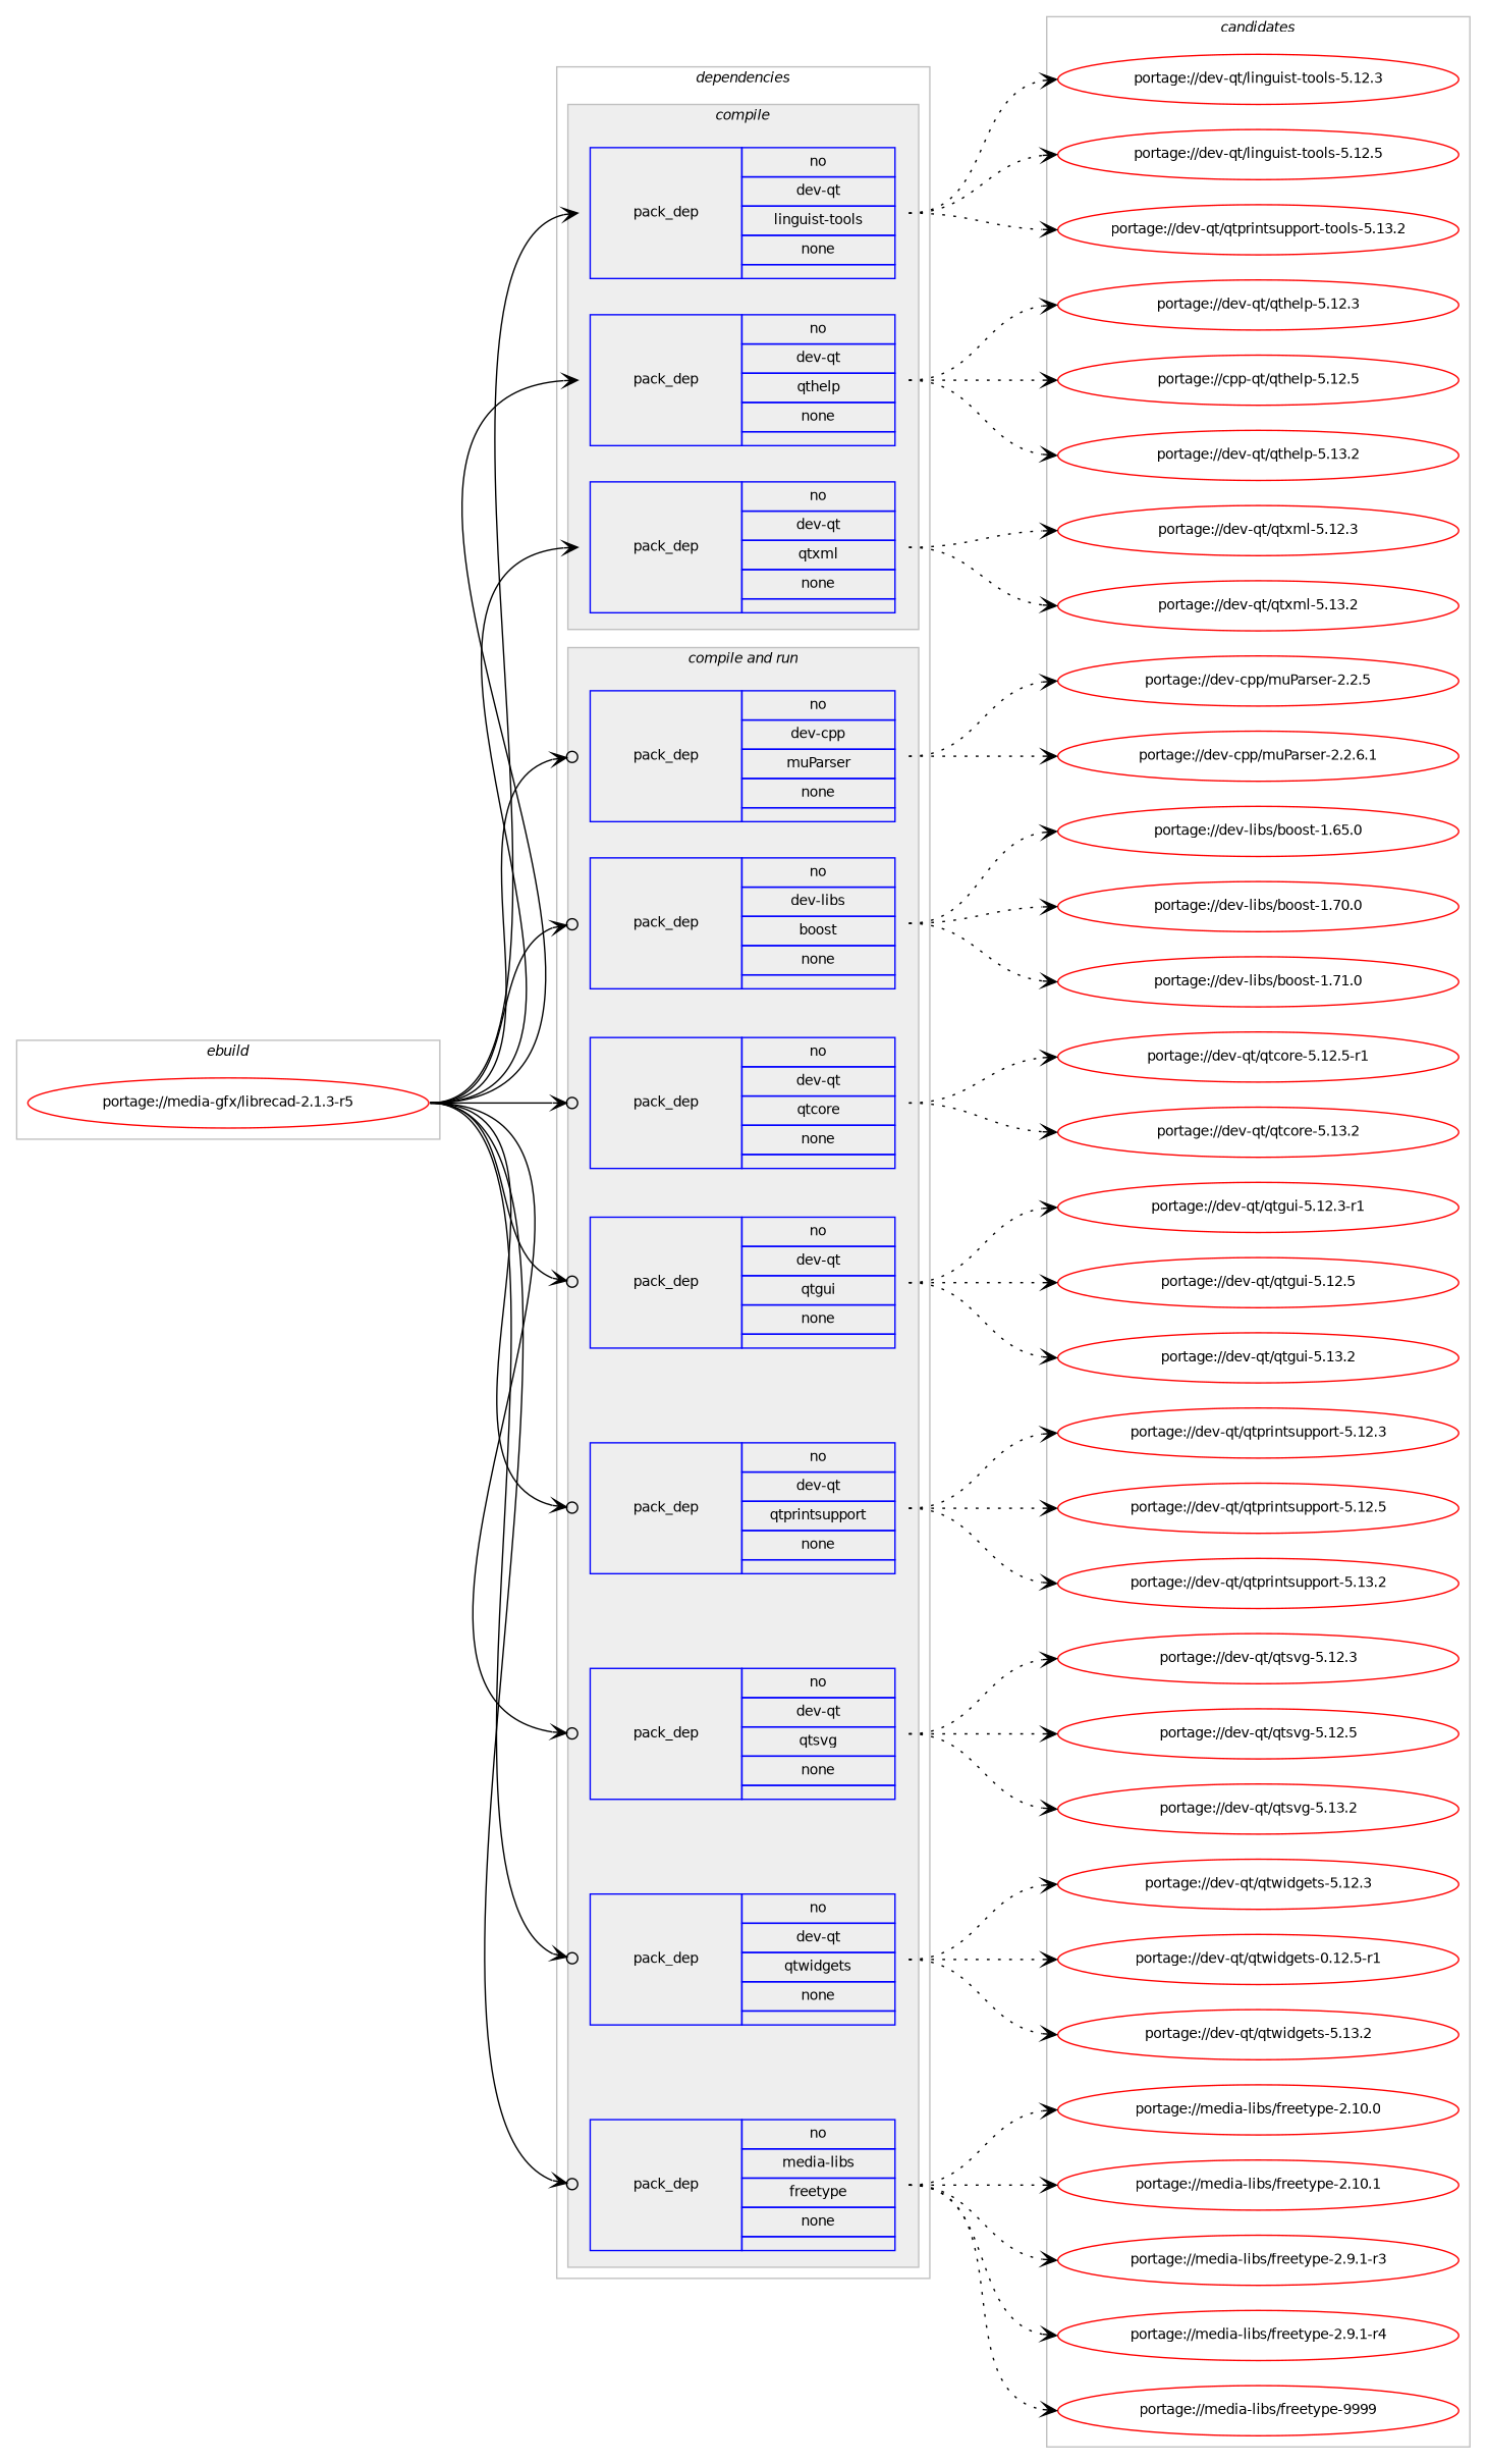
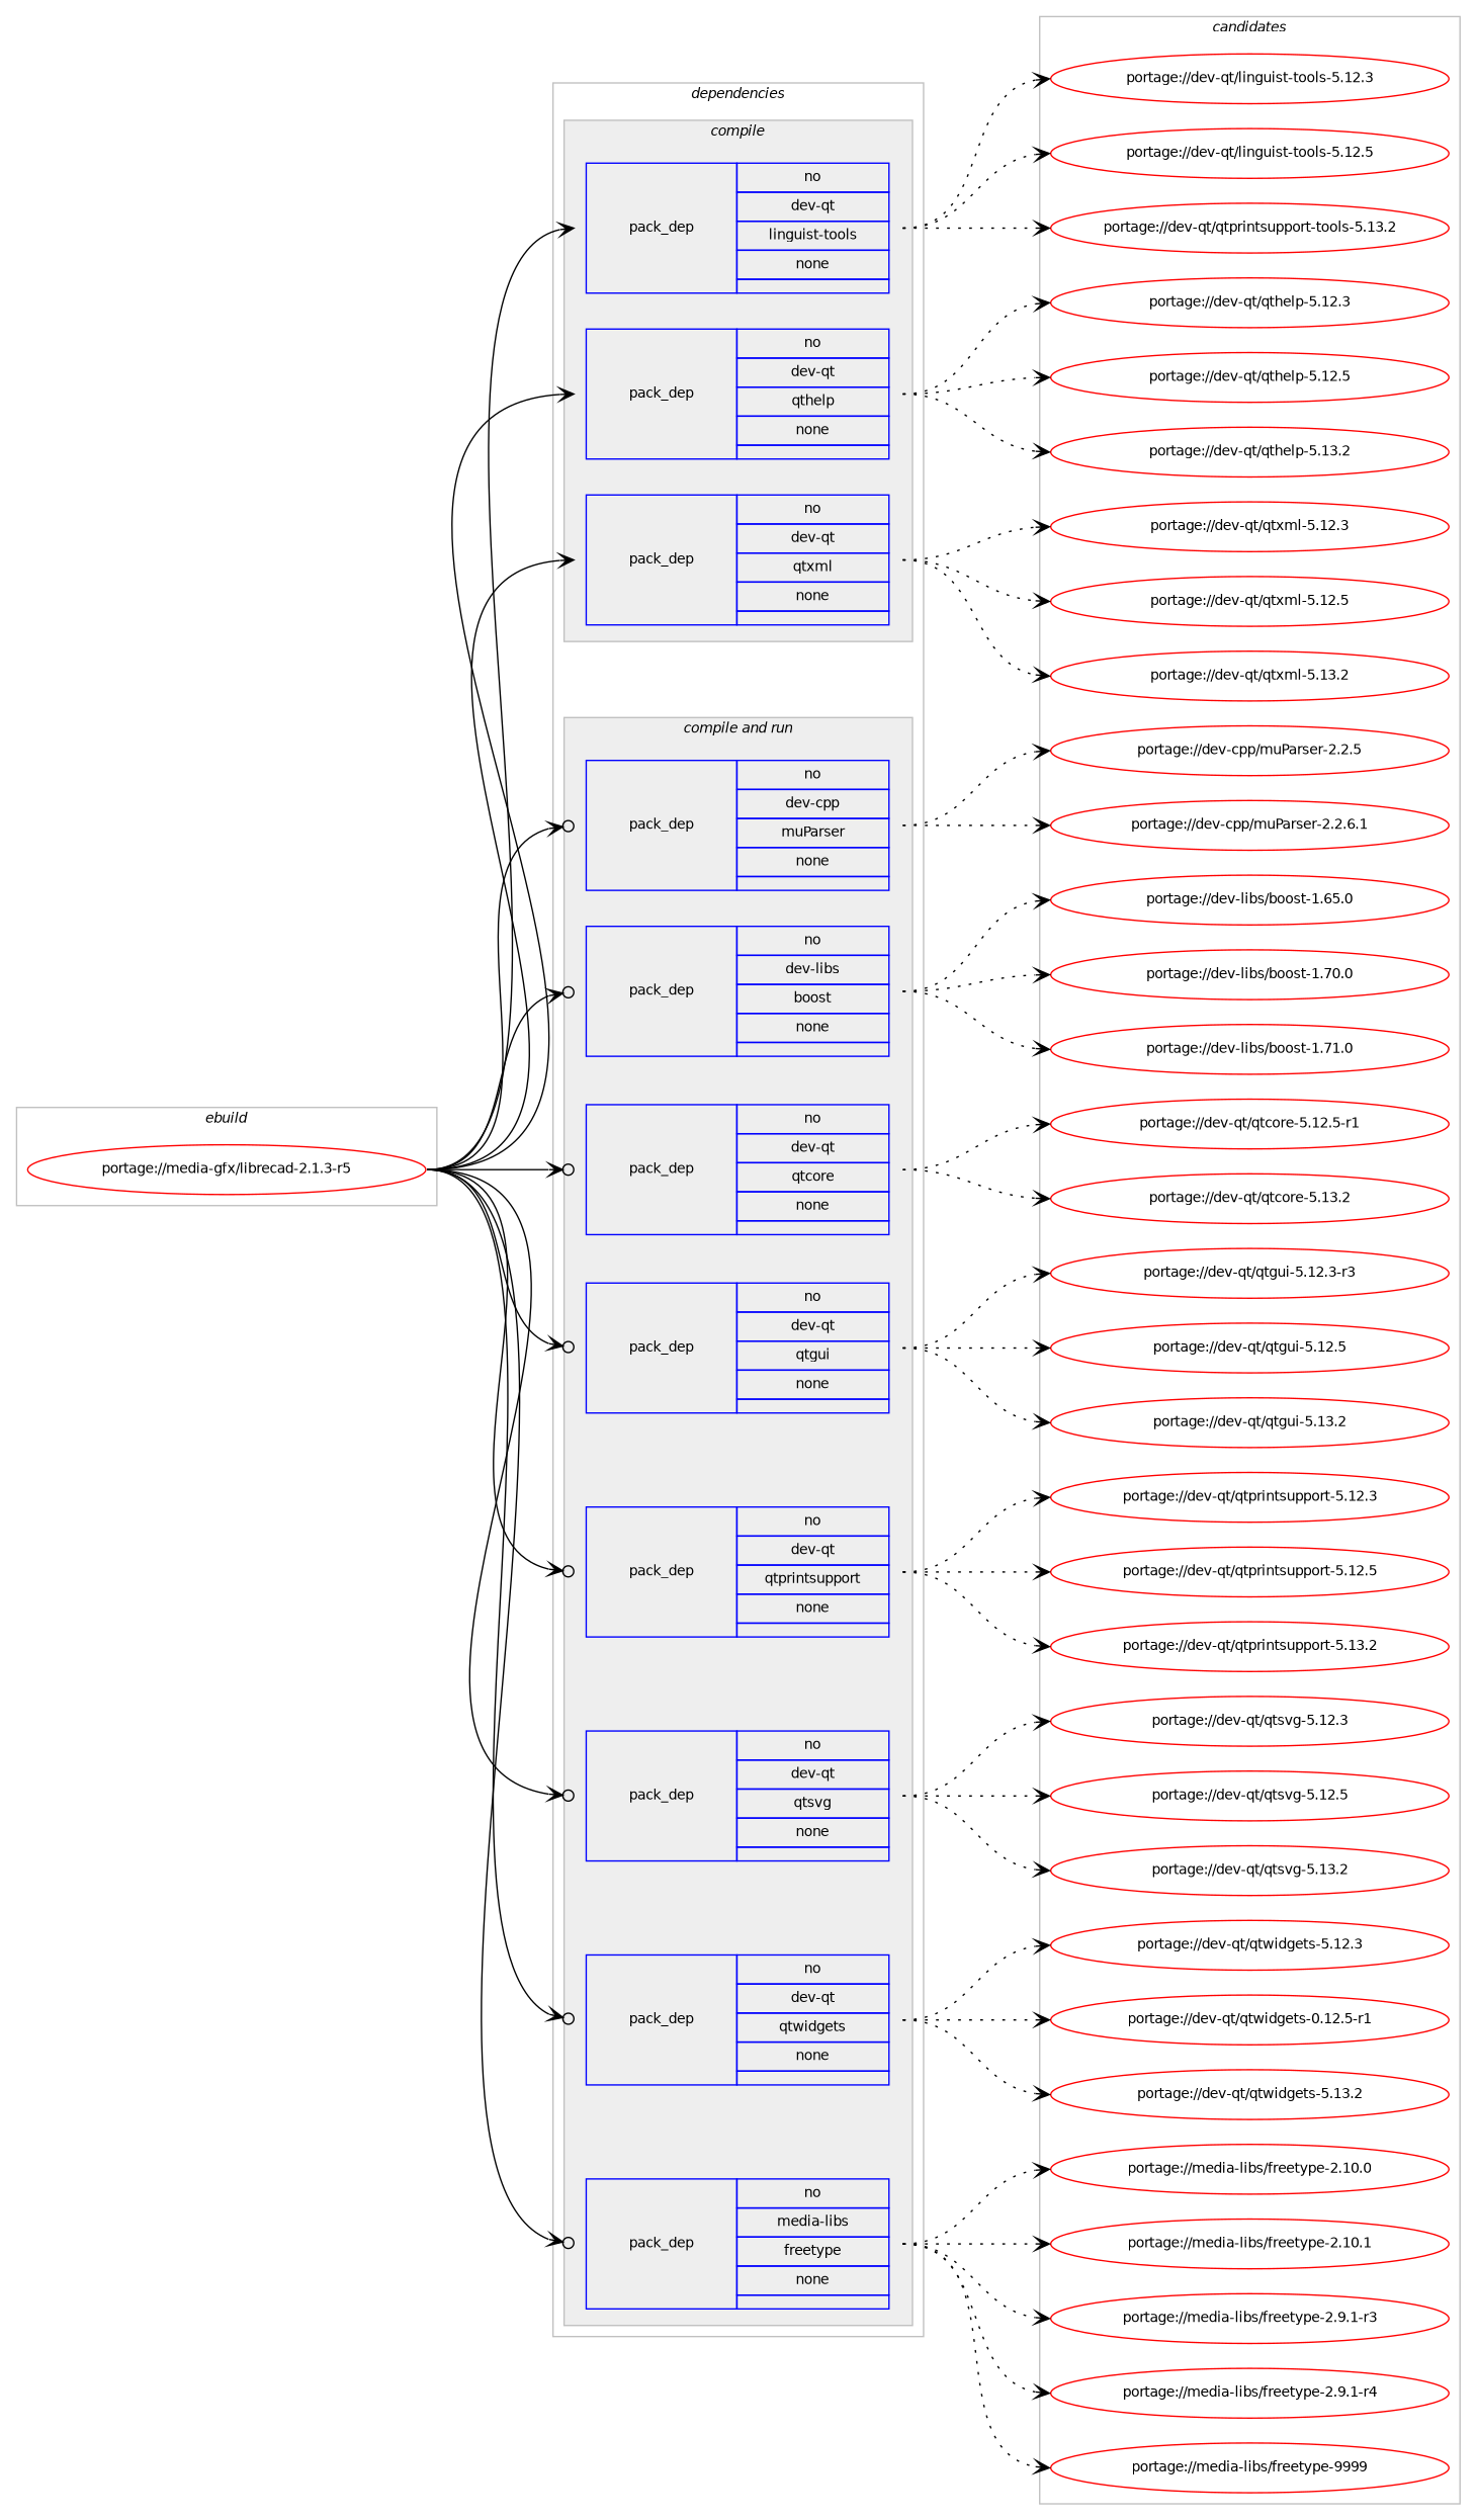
  digraph {
    compound=true
    concentrate=true
    fontname=Helvetica
    fontsize=10
    newrank=true
    rankdir=LR
    ranksep=1.5
    node [color=red fontname=Helvetica fontsize=10]
    edge [arrowhead=vee headport=w style=dotted tailport=e weight=100]
    n1 [label="portage://media-gfx/librecad-2.1.3-r5" width=4]
    n2 [color=blue label=<<TABLE BORDER="0" CELLBORDER="1" CELLSPACING="0" CELLPADDING="4" WIDTH="220"><TR><TD ROWSPAN="6" CELLPADDING="30">pack_dep</TD></TR><TR><TD WIDTH="110">no</TD></TR><TR><TD>dev-qt</TD></TR><TR><TD>linguist-tools</TD></TR><TR><TD>none</TD></TR><TR><TD></TD></TR></TABLE>> shape=none]
    n3 [color=blue label=<<TABLE BORDER="0" CELLBORDER="1" CELLSPACING="0" CELLPADDING="4" WIDTH="220"><TR><TD ROWSPAN="6" CELLPADDING="30">pack_dep</TD></TR><TR><TD WIDTH="110">no</TD></TR><TR><TD>dev-qt</TD></TR><TR><TD>qthelp</TD></TR><TR><TD>none</TD></TR><TR><TD></TD></TR></TABLE>> shape=none]
    n4 [color=blue label=<<TABLE BORDER="0" CELLBORDER="1" CELLSPACING="0" CELLPADDING="4" WIDTH="220"><TR><TD ROWSPAN="6" CELLPADDING="30">pack_dep</TD></TR><TR><TD WIDTH="110">no</TD></TR><TR><TD>dev-qt</TD></TR><TR><TD>qtxml</TD></TR><TR><TD>none</TD></TR><TR><TD></TD></TR></TABLE>> shape=none]
    n5 [color=blue label=<<TABLE BORDER="0" CELLBORDER="1" CELLSPACING="0" CELLPADDING="4" WIDTH="220"><TR><TD ROWSPAN="6" CELLPADDING="30">pack_dep</TD></TR><TR><TD WIDTH="110">no</TD></TR><TR><TD>dev-cpp</TD></TR><TR><TD>muParser</TD></TR><TR><TD>none</TD></TR><TR><TD></TD></TR></TABLE>> shape=none]
    n6 [color=blue label=<<TABLE BORDER="0" CELLBORDER="1" CELLSPACING="0" CELLPADDING="4" WIDTH="220"><TR><TD ROWSPAN="6" CELLPADDING="30">pack_dep</TD></TR><TR><TD WIDTH="110">no</TD></TR><TR><TD>dev-libs</TD></TR><TR><TD>boost</TD></TR><TR><TD>none</TD></TR><TR><TD></TD></TR></TABLE>> shape=none]
    n7 [color=blue label=<<TABLE BORDER="0" CELLBORDER="1" CELLSPACING="0" CELLPADDING="4" WIDTH="220"><TR><TD ROWSPAN="6" CELLPADDING="30">pack_dep</TD></TR><TR><TD WIDTH="110">no</TD></TR><TR><TD>dev-qt</TD></TR><TR><TD>qtcore</TD></TR><TR><TD>none</TD></TR><TR><TD></TD></TR></TABLE>> shape=none]
    n8 [color=blue label=<<TABLE BORDER="0" CELLBORDER="1" CELLSPACING="0" CELLPADDING="4" WIDTH="220"><TR><TD ROWSPAN="6" CELLPADDING="30">pack_dep</TD></TR><TR><TD WIDTH="110">no</TD></TR><TR><TD>dev-qt</TD></TR><TR><TD>qtgui</TD></TR><TR><TD>none</TD></TR><TR><TD></TD></TR></TABLE>> shape=none]
    n9 [color=blue label=<<TABLE BORDER="0" CELLBORDER="1" CELLSPACING="0" CELLPADDING="4" WIDTH="220"><TR><TD ROWSPAN="6" CELLPADDING="30">pack_dep</TD></TR><TR><TD WIDTH="110">no</TD></TR><TR><TD>dev-qt</TD></TR><TR><TD>qtprintsupport</TD></TR><TR><TD>none</TD></TR><TR><TD></TD></TR></TABLE>> shape=none]
    n10 [color=blue label=<<TABLE BORDER="0" CELLBORDER="1" CELLSPACING="0" CELLPADDING="4" WIDTH="220"><TR><TD ROWSPAN="6" CELLPADDING="30">pack_dep</TD></TR><TR><TD WIDTH="110">no</TD></TR><TR><TD>dev-qt</TD></TR><TR><TD>qtsvg</TD></TR><TR><TD>none</TD></TR><TR><TD></TD></TR></TABLE>> shape=none]
    n11 [color=blue label=<<TABLE BORDER="0" CELLBORDER="1" CELLSPACING="0" CELLPADDING="4" WIDTH="220"><TR><TD ROWSPAN="6" CELLPADDING="30">pack_dep</TD></TR><TR><TD WIDTH="110">no</TD></TR><TR><TD>dev-qt</TD></TR><TR><TD>qtwidgets</TD></TR><TR><TD>none</TD></TR><TR><TD></TD></TR></TABLE>> shape=none]
    n12 [color=blue label=<<TABLE BORDER="0" CELLBORDER="1" CELLSPACING="0" CELLPADDING="4" WIDTH="220"><TR><TD ROWSPAN="6" CELLPADDING="30">pack_dep</TD></TR><TR><TD WIDTH="110">no</TD></TR><TR><TD>media-libs</TD></TR><TR><TD>freetype</TD></TR><TR><TD>none</TD></TR><TR><TD></TD></TR></TABLE>> shape=none]
    n13 [label="portage://dev-qt/linguist-tools-5.12.3" width=4]
    n14 [label="portage://dev-qt/linguist-tools-5.12.5" width=4]
    n15 [label="portage://dev-qt/qtprintsupport-tools-5.13.2" width=4]
    n16 [label="portage://dev-qt/qthelp-5.12.3" width=4]
-   n17 [label="portage://cpp-qt/qthelp-5.12.5" width=4]
+   n17 [label="portage://dev-qt/qthelp-5.12.5" width=4]
    n18 [label="portage://dev-qt/qthelp-5.13.2" width=4]
    n19 [label="portage://dev-qt/qtxml-5.12.3" width=4]
+   n20 [label="portage://dev-qt/qtxml-5.12.5" width=4]
    n21 [label="portage://dev-qt/qtxml-5.13.2" width=4]
    n22 [label="portage://dev-cpp/muParser-2.2.5" width=4]
    n23 [label="portage://dev-cpp/muParser-2.2.6.1" width=4]
    n24 [label="portage://dev-libs/boost-1.65.0" width=4]
    n25 [label="portage://dev-libs/boost-1.70.0" width=4]
    n26 [label="portage://dev-libs/boost-1.71.0" width=4]
    n27 [label="portage://dev-qt/qtcore-5.12.5-r1" width=4]
    n28 [label="portage://dev-qt/qtcore-5.13.2" width=4]
-   n29 [label="portage://dev-qt/qtgui-5.12.3-r1" width=4]
+   n29 [label="portage://dev-qt/qtgui-5.12.3-r3" width=4]
    n30 [label="portage://dev-qt/qtgui-5.12.5" width=4]
    n31 [label="portage://dev-qt/qtgui-5.13.2" width=4]
    n32 [label="portage://dev-qt/qtprintsupport-5.12.3" width=4]
    n33 [label="portage://dev-qt/qtprintsupport-5.12.5" width=4]
    n34 [label="portage://dev-qt/qtprintsupport-5.13.2" width=4]
    n35 [label="portage://dev-qt/qtsvg-5.12.3" width=4]
    n36 [label="portage://dev-qt/qtsvg-5.12.5" width=4]
    n37 [label="portage://dev-qt/qtsvg-5.13.2" width=4]
    n38 [label="portage://dev-qt/qtwidgets-5.12.3" width=4]
    n39 [label="portage://dev-qt/qtwidgets-0.12.5-r1" width=4]
    n40 [label="portage://dev-qt/qtwidgets-5.13.2" width=4]
    n41 [label="portage://media-libs/freetype-2.10.0" width=4]
    n42 [label="portage://media-libs/freetype-2.10.1" width=4]
    n43 [label="portage://media-libs/freetype-2.9.1-r3" width=4]
    n44 [label="portage://media-libs/freetype-2.9.1-r4" width=4]
    n45 [label="portage://media-libs/freetype-9999" width=4]
    subgraph cluster_1 {
      color=gray
      label=<<i>ebuild</i>>
      rank=same
      n1
    }
    subgraph cluster_2 {
      color=gray
      label=<<i>dependencies</i>>
      subgraph cluster_3 {
        color=gray
        fillcolor="#eeeeee"
        label=<<i>compile</i>>
        style=filled
        subgraph sub_4 {
          color=gray
          fillcolor="#eeeeee"
          label=<<i>compile</i>>
          style=filled
          n2
        }
        subgraph sub_5 {
          color=gray
          fillcolor="#eeeeee"
          label=<<i>compile</i>>
          style=filled
          n3
        }
        subgraph sub_6 {
          color=gray
          fillcolor="#eeeeee"
          label=<<i>compile</i>>
          style=filled
          n4
        }
      }
      subgraph cluster_7 {
        color=gray
        fillcolor="#eeeeee"
        label=<<i>compile and run</i>>
        style=filled
        subgraph sub_8 {
          color=gray
          fillcolor="#eeeeee"
          label=<<i>compile and run</i>>
          style=filled
          n5
        }
        subgraph sub_9 {
          color=gray
          fillcolor="#eeeeee"
          label=<<i>compile and run</i>>
          style=filled
          n6
        }
        subgraph sub_10 {
          color=gray
          fillcolor="#eeeeee"
          label=<<i>compile and run</i>>
          style=filled
          n7
        }
        subgraph sub_11 {
          color=gray
          fillcolor="#eeeeee"
          label=<<i>compile and run</i>>
          style=filled
          n8
        }
        subgraph sub_12 {
          color=gray
          fillcolor="#eeeeee"
          label=<<i>compile and run</i>>
          style=filled
          n9
        }
        subgraph sub_13 {
          color=gray
          fillcolor="#eeeeee"
          label=<<i>compile and run</i>>
          style=filled
          n10
        }
        subgraph sub_14 {
          color=gray
          fillcolor="#eeeeee"
          label=<<i>compile and run</i>>
          style=filled
          n11
        }
        subgraph sub_15 {
          color=gray
          fillcolor="#eeeeee"
          label=<<i>compile and run</i>>
          style=filled
          n12
        }
      }
      subgraph cluster_16 {
        color=gray
        fillcolor="#eeeeee"
        label=<<i>run</i>>
        style=filled
      }
    }
    subgraph cluster_17 {
      color=gray
      label=<<i>candidates</i>>
      rank=same
      subgraph sub_18 {
        color=black
        label=<<i>candidates</i>>
        nodesep=1
        rank=same
        n13
        n14
        n15
      }
      subgraph sub_19 {
        color=black
        label=<<i>candidates</i>>
        nodesep=1
        rank=same
        n16
        n17
        n18
      }
      subgraph sub_20 {
        color=black
        label=<<i>candidates</i>>
        nodesep=1
        rank=same
        n19
+       n20
        n21
      }
      subgraph sub_21 {
        color=black
        label=<<i>candidates</i>>
        nodesep=1
        rank=same
        n22
        n23
      }
      subgraph sub_22 {
        color=black
        label=<<i>candidates</i>>
        nodesep=1
        rank=same
        n24
        n25
        n26
      }
      subgraph sub_23 {
        color=black
        label=<<i>candidates</i>>
        nodesep=1
        rank=same
        n27
        n28
      }
      subgraph sub_24 {
        color=black
        label=<<i>candidates</i>>
        nodesep=1
        rank=same
        n29
        n30
        n31
      }
      subgraph sub_25 {
        color=black
        label=<<i>candidates</i>>
        nodesep=1
        rank=same
        n32
        n33
        n34
      }
      subgraph sub_26 {
        color=black
        label=<<i>candidates</i>>
        nodesep=1
        rank=same
        n35
        n36
        n37
      }
      subgraph sub_27 {
        color=black
        label=<<i>candidates</i>>
        nodesep=1
        rank=same
        n38
        n39
        n40
      }
      subgraph sub_28 {
        color=black
        label=<<i>candidates</i>>
        nodesep=1
        rank=same
        n41
        n42
        n43
        n44
        n45
      }
    }
    n1 -> n2 [style=solid weight=20]
    n1 -> n3 [style=solid weight=20]
    n1 -> n4 [style=solid weight=20]
    n1 -> n5 [arrowhead=odotvee style=solid weight=20]
    n1 -> n6 [arrowhead=odotvee style=solid weight=20]
    n1 -> n7 [arrowhead=odotvee style=solid weight=20]
    n1 -> n8 [arrowhead=odotvee style=solid weight=20]
    n1 -> n9 [arrowhead=odotvee style=solid weight=20]
    n1 -> n10 [arrowhead=odotvee style=solid weight=20]
    n1 -> n11 [arrowhead=odotvee style=solid weight=20]
    n1 -> n12 [arrowhead=odotvee style=solid weight=20]
    n2 -> n13
    n2 -> n14
    n2 -> n15
    n3 -> n16
    n3 -> n17
    n3 -> n18
    n4 -> n19
+   n4 -> n20
    n4 -> n21
    n5 -> n22
    n5 -> n23
    n6 -> n24
    n6 -> n25
    n6 -> n26
    n7 -> n27
    n7 -> n28
    n8 -> n29
    n8 -> n30
    n8 -> n31
    n9 -> n32
    n9 -> n33
    n9 -> n34
    n10 -> n35
    n10 -> n36
    n10 -> n37
    n11 -> n38
    n11 -> n39
    n11 -> n40
    n12 -> n41
    n12 -> n42
    n12 -> n43
    n12 -> n44
    n12 -> n45
  }
